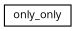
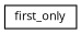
  digraph {
    rankdir=LR
    fontname="Open Sans"
-   n1 [color=black fillcolor=white fontname="Open Sans" fontsize=10 height=0.2 label=only_only shape=record style=filled width=0.4]
+   n1 [color=black fillcolor=white fontname="Open Sans" fontsize=10 height=0.2 label=first_only shape=record style=filled width=0.4]
  }
